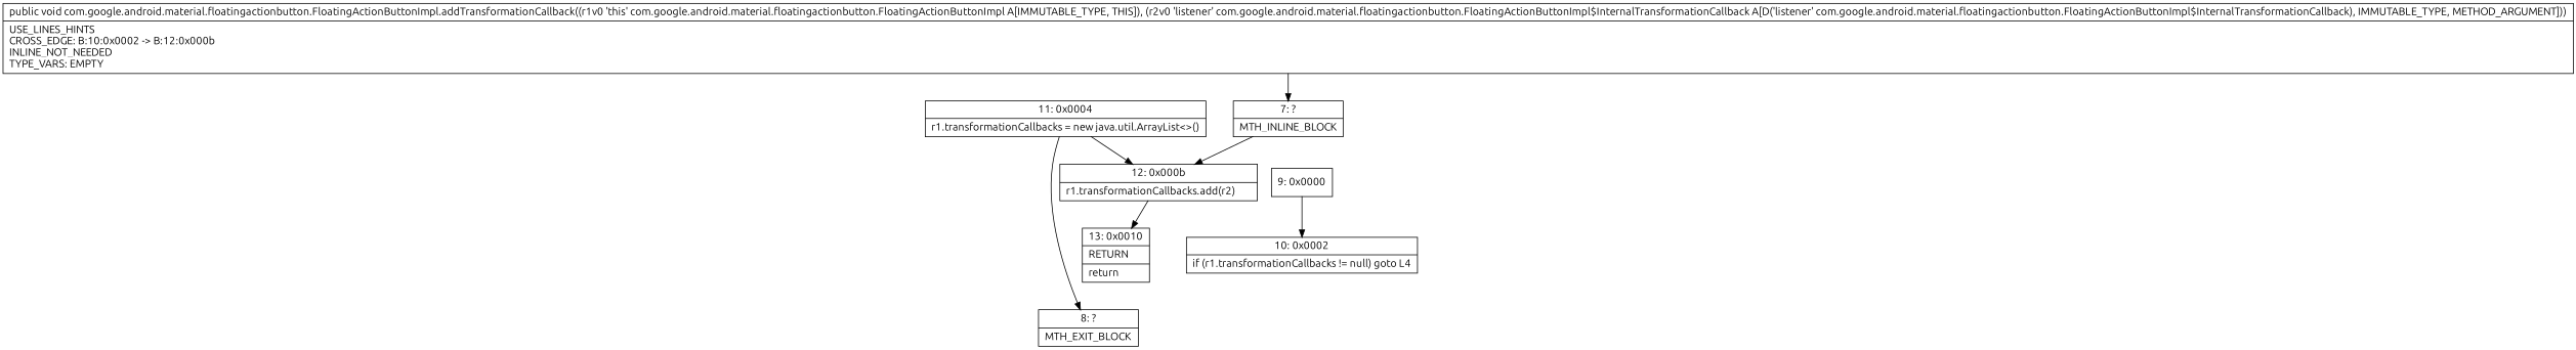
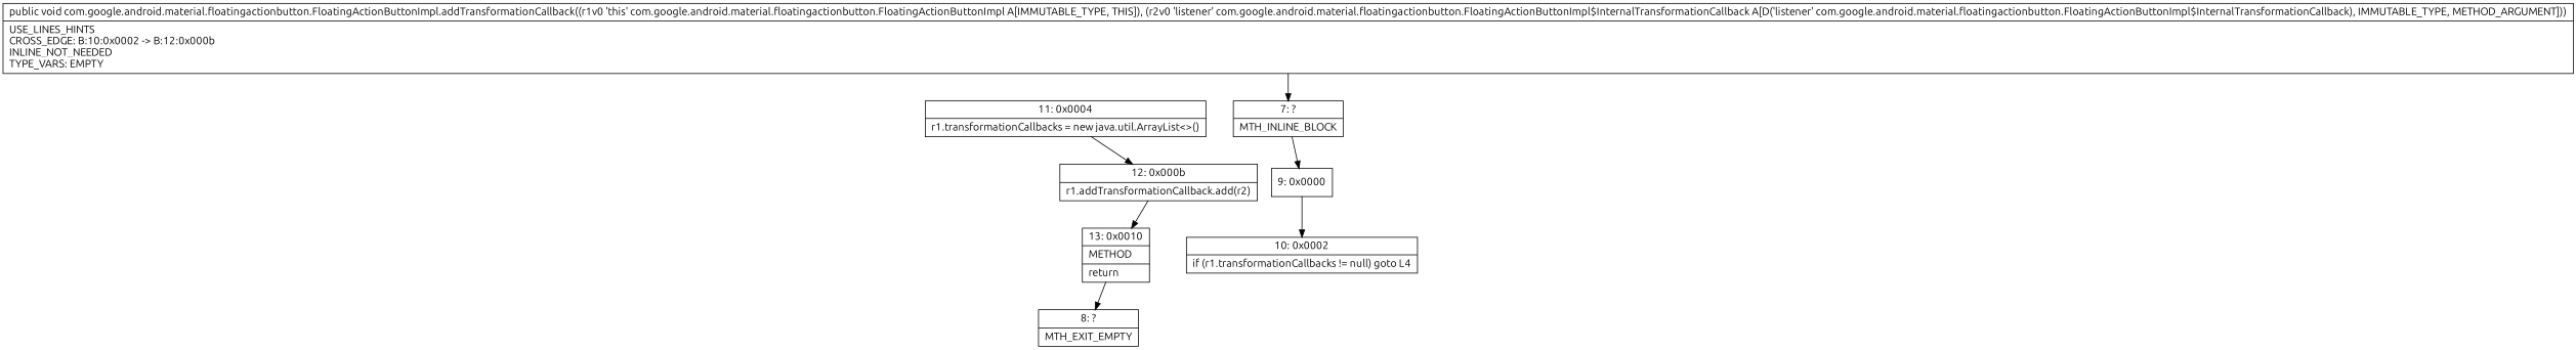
  digraph {
    fontname=Ubuntu
    node [fontname=Ubuntu shape=record]
    edge [fontname=Ubuntu]
    n1 [label="{7\:\ ?|MTH_INLINE_BLOCK\l}"]
    n2 [label="{9\:\ 0x0000}"]
    n3 [label="{10\:\ 0x0002|if (r1.transformationCallbacks != null) goto L4\l}"]
    n4 [label="{11\:\ 0x0004|r1.transformationCallbacks = new java.util.ArrayList\<\>()\l}"]
-   n5 [label="{12\:\ 0x000b|r1.transformationCallbacks.add(r2)\l}"]
-   n6 [label="{13\:\ 0x0010|RETURN\l|return\l}"]
-   n7 [label="{8\:\ ?|MTH_EXIT_BLOCK\l}"]
+   n5 [label="{12\:\ 0x000b|r1.addTransformationCallback.add(r2)\l}"]
+   n6 [label="{13\:\ 0x0010|METHOD\l|return\l}"]
+   n7 [label="{8\:\ ?|MTH_EXIT_EMPTY\l}"]
    n8 [label="{public void com.google.android.material.floatingactionbutton.FloatingActionButtonImpl.addTransformationCallback((r1v0 'this' com.google.android.material.floatingactionbutton.FloatingActionButtonImpl A[IMMUTABLE_TYPE, THIS]), (r2v0 'listener' com.google.android.material.floatingactionbutton.FloatingActionButtonImpl$InternalTransformationCallback A[D('listener' com.google.android.material.floatingactionbutton.FloatingActionButtonImpl$InternalTransformationCallback), IMMUTABLE_TYPE, METHOD_ARGUMENT]))  | USE_LINES_HINTS\lCROSS_EDGE: B:10:0x0002 \-\> B:12:0x000b\lINLINE_NOT_NEEDED\lTYPE_VARS: EMPTY\l}"]
-   n1 -> n5
+   n1 -> n2
    n2 -> n3
    n4 -> n5
    n5 -> n6
-   n4 -> n7
+   n6 -> n7
    n8 -> n1
  }
